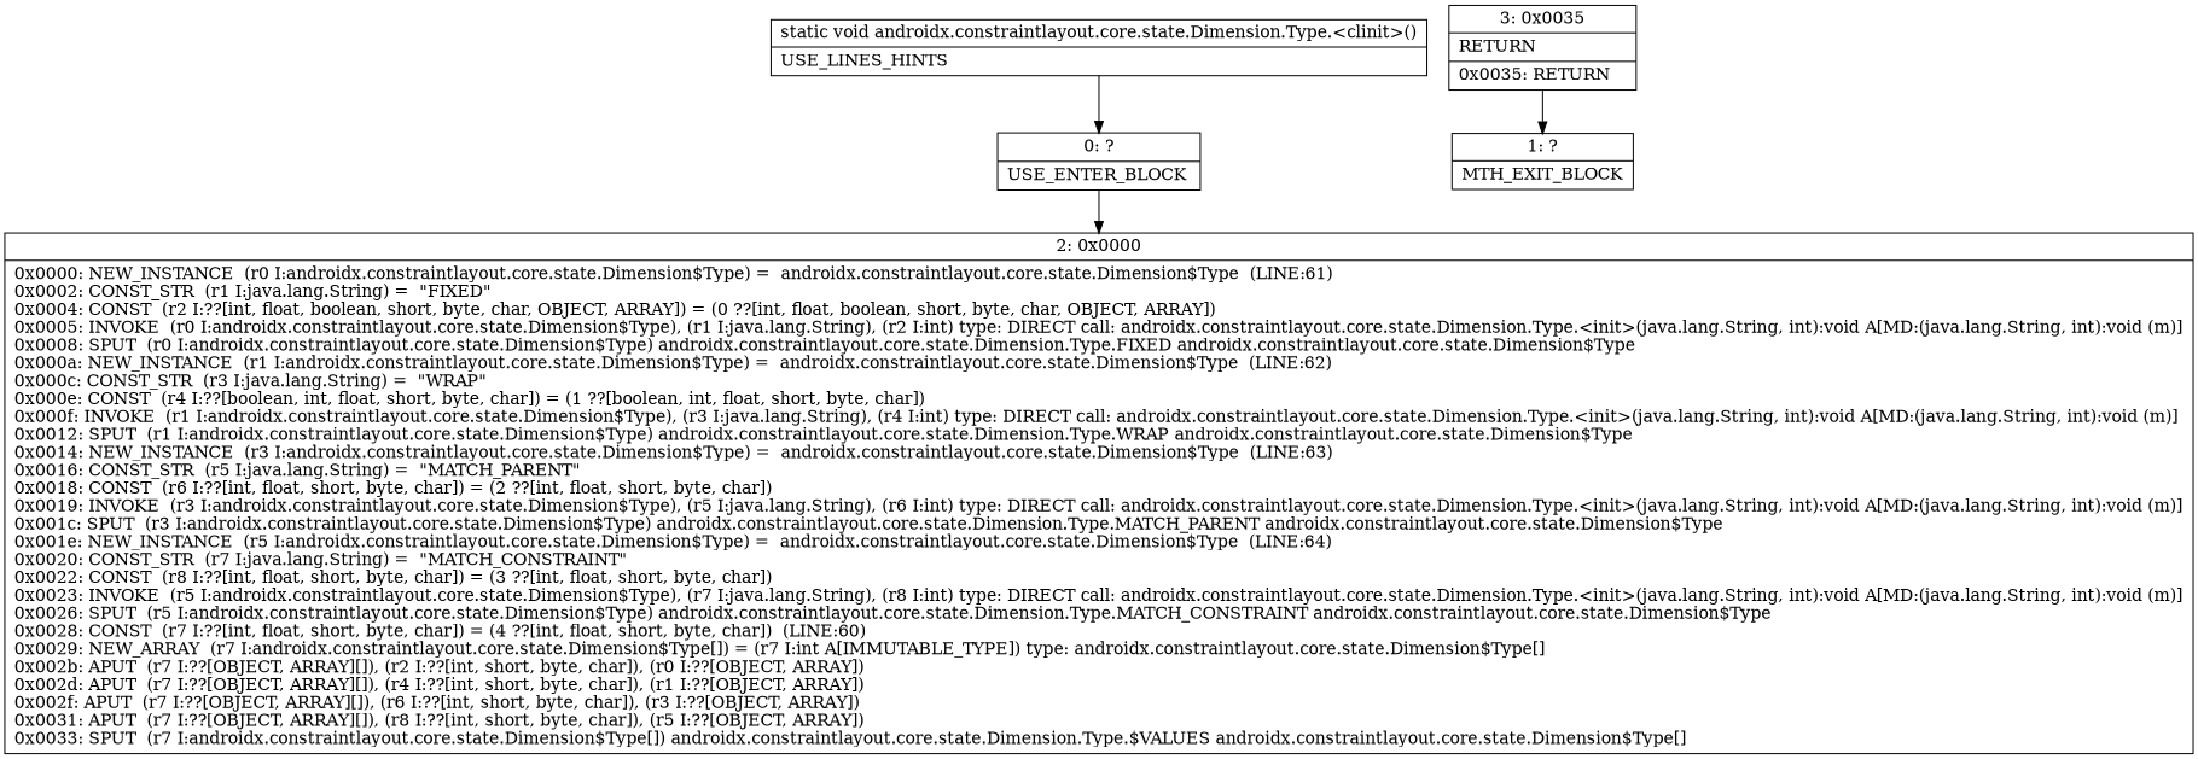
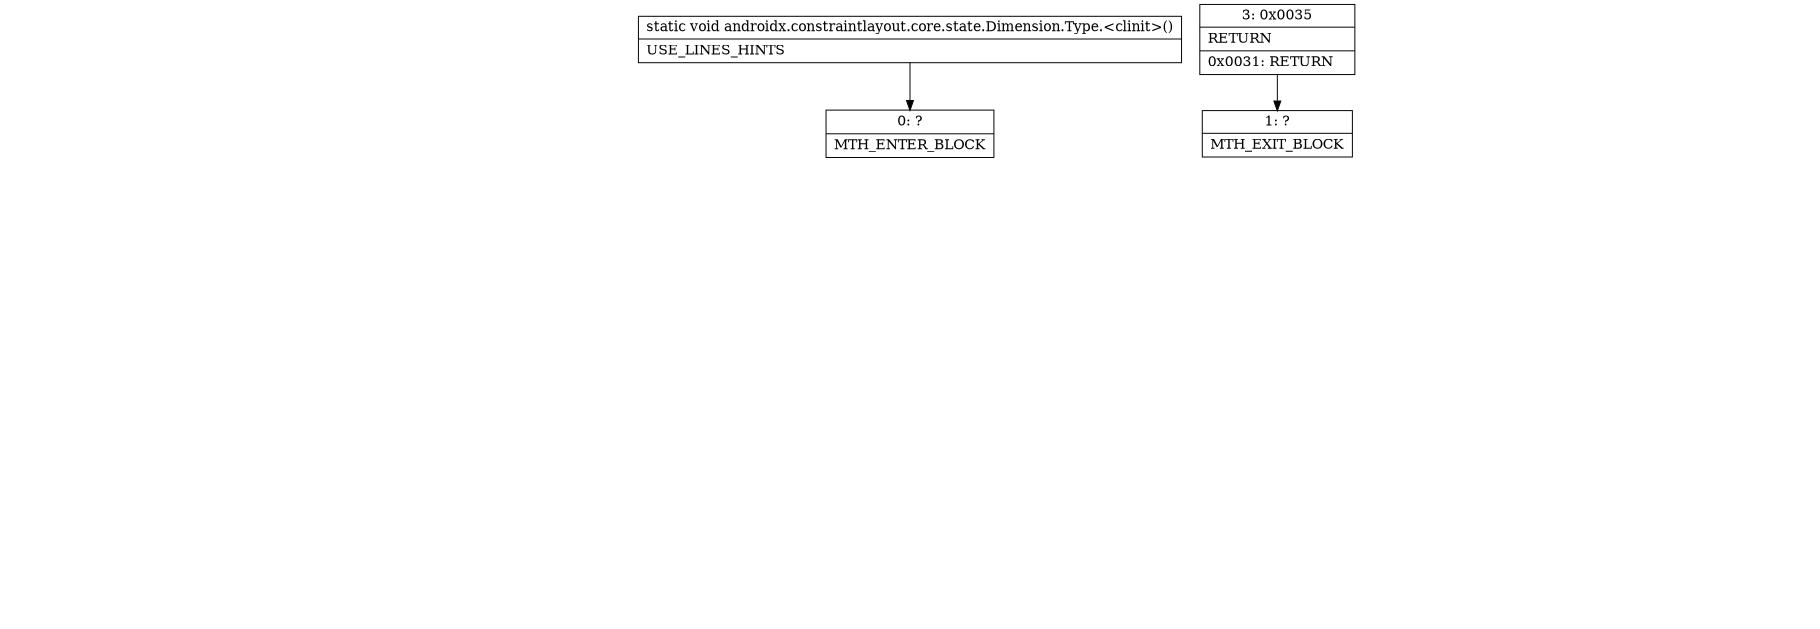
  digraph {
    node [shape=record]
-   n1 [label="{0\:\ ?|USE_ENTER_BLOCK\l}"]
-   n2 [label="{2\:\ 0x0000|0x0000: NEW_INSTANCE  (r0 I:androidx.constraintlayout.core.state.Dimension$Type) =  androidx.constraintlayout.core.state.Dimension$Type  (LINE:61)\l0x0002: CONST_STR  (r1 I:java.lang.String) =  \"FIXED\" \l0x0004: CONST  (r2 I:??[int, float, boolean, short, byte, char, OBJECT, ARRAY]) = (0 ??[int, float, boolean, short, byte, char, OBJECT, ARRAY]) \l0x0005: INVOKE  (r0 I:androidx.constraintlayout.core.state.Dimension$Type), (r1 I:java.lang.String), (r2 I:int) type: DIRECT call: androidx.constraintlayout.core.state.Dimension.Type.\<init\>(java.lang.String, int):void A[MD:(java.lang.String, int):void (m)]\l0x0008: SPUT  (r0 I:androidx.constraintlayout.core.state.Dimension$Type) androidx.constraintlayout.core.state.Dimension.Type.FIXED androidx.constraintlayout.core.state.Dimension$Type \l0x000a: NEW_INSTANCE  (r1 I:androidx.constraintlayout.core.state.Dimension$Type) =  androidx.constraintlayout.core.state.Dimension$Type  (LINE:62)\l0x000c: CONST_STR  (r3 I:java.lang.String) =  \"WRAP\" \l0x000e: CONST  (r4 I:??[boolean, int, float, short, byte, char]) = (1 ??[boolean, int, float, short, byte, char]) \l0x000f: INVOKE  (r1 I:androidx.constraintlayout.core.state.Dimension$Type), (r3 I:java.lang.String), (r4 I:int) type: DIRECT call: androidx.constraintlayout.core.state.Dimension.Type.\<init\>(java.lang.String, int):void A[MD:(java.lang.String, int):void (m)]\l0x0012: SPUT  (r1 I:androidx.constraintlayout.core.state.Dimension$Type) androidx.constraintlayout.core.state.Dimension.Type.WRAP androidx.constraintlayout.core.state.Dimension$Type \l0x0014: NEW_INSTANCE  (r3 I:androidx.constraintlayout.core.state.Dimension$Type) =  androidx.constraintlayout.core.state.Dimension$Type  (LINE:63)\l0x0016: CONST_STR  (r5 I:java.lang.String) =  \"MATCH_PARENT\" \l0x0018: CONST  (r6 I:??[int, float, short, byte, char]) = (2 ??[int, float, short, byte, char]) \l0x0019: INVOKE  (r3 I:androidx.constraintlayout.core.state.Dimension$Type), (r5 I:java.lang.String), (r6 I:int) type: DIRECT call: androidx.constraintlayout.core.state.Dimension.Type.\<init\>(java.lang.String, int):void A[MD:(java.lang.String, int):void (m)]\l0x001c: SPUT  (r3 I:androidx.constraintlayout.core.state.Dimension$Type) androidx.constraintlayout.core.state.Dimension.Type.MATCH_PARENT androidx.constraintlayout.core.state.Dimension$Type \l0x001e: NEW_INSTANCE  (r5 I:androidx.constraintlayout.core.state.Dimension$Type) =  androidx.constraintlayout.core.state.Dimension$Type  (LINE:64)\l0x0020: CONST_STR  (r7 I:java.lang.String) =  \"MATCH_CONSTRAINT\" \l0x0022: CONST  (r8 I:??[int, float, short, byte, char]) = (3 ??[int, float, short, byte, char]) \l0x0023: INVOKE  (r5 I:androidx.constraintlayout.core.state.Dimension$Type), (r7 I:java.lang.String), (r8 I:int) type: DIRECT call: androidx.constraintlayout.core.state.Dimension.Type.\<init\>(java.lang.String, int):void A[MD:(java.lang.String, int):void (m)]\l0x0026: SPUT  (r5 I:androidx.constraintlayout.core.state.Dimension$Type) androidx.constraintlayout.core.state.Dimension.Type.MATCH_CONSTRAINT androidx.constraintlayout.core.state.Dimension$Type \l0x0028: CONST  (r7 I:??[int, float, short, byte, char]) = (4 ??[int, float, short, byte, char])  (LINE:60)\l0x0029: NEW_ARRAY  (r7 I:androidx.constraintlayout.core.state.Dimension$Type[]) = (r7 I:int A[IMMUTABLE_TYPE]) type: androidx.constraintlayout.core.state.Dimension$Type[] \l0x002b: APUT  (r7 I:??[OBJECT, ARRAY][]), (r2 I:??[int, short, byte, char]), (r0 I:??[OBJECT, ARRAY]) \l0x002d: APUT  (r7 I:??[OBJECT, ARRAY][]), (r4 I:??[int, short, byte, char]), (r1 I:??[OBJECT, ARRAY]) \l0x002f: APUT  (r7 I:??[OBJECT, ARRAY][]), (r6 I:??[int, short, byte, char]), (r3 I:??[OBJECT, ARRAY]) \l0x0031: APUT  (r7 I:??[OBJECT, ARRAY][]), (r8 I:??[int, short, byte, char]), (r5 I:??[OBJECT, ARRAY]) \l0x0033: SPUT  (r7 I:androidx.constraintlayout.core.state.Dimension$Type[]) androidx.constraintlayout.core.state.Dimension.Type.$VALUES androidx.constraintlayout.core.state.Dimension$Type[] \l}"]
-   n3 [label="{3\:\ 0x0035|RETURN\l|0x0035: RETURN   \l}"]
+   n1 [label="{0\:\ ?|MTH_ENTER_BLOCK\l}"]
+   n3 [label="{3\:\ 0x0035|RETURN\l|0x0031: RETURN   \l}"]
    n4 [label="{1\:\ ?|MTH_EXIT_BLOCK\l}"]
    n5 [label="{static void androidx.constraintlayout.core.state.Dimension.Type.\<clinit\>()  | USE_LINES_HINTS\l}"]
-   n1 -> n2
    n3 -> n4
    n5 -> n1
  }
